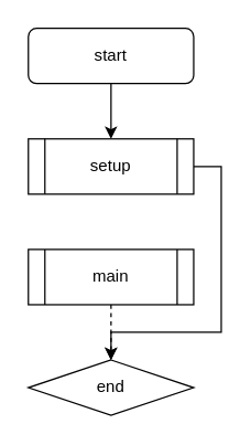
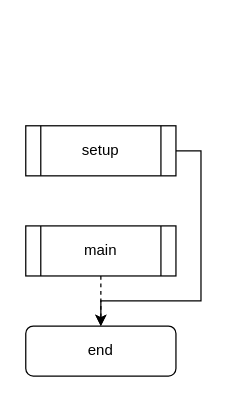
  <mxCell id="0" />
  <mxCell id="1" parent="0" />
- <mxCell id="2" value="" style="edgeStyle=orthogonalEdgeStyle;rounded=0;orthogonalLoop=1;jettySize=auto;html=1;" edge="1" parent="1" source="3" target="5"><mxGeometry relative="1" as="geometry" /></mxCell>
- <mxCell id="3" value="start" style="rounded=1;whiteSpace=wrap;html=1;" vertex="1" parent="1"><mxGeometry width="120" height="40" as="geometry" x="20" y="20" /></mxCell>
  <mxCell id="4" style="edgeStyle=orthogonalEdgeStyle;rounded=0;orthogonalLoop=1;jettySize=auto;html=1;exitX=1;exitY=0.5;exitDx=0;exitDy=0;entryX=0.5;entryY=0;entryDx=0;entryDy=0;" edge="1" parent="1" source="5" target="8"><mxGeometry relative="1" as="geometry"><Array as="points"><mxPoint x="160" y="120" /><mxPoint x="160" y="240" /><mxPoint x="80" y="240" /></Array></mxGeometry></mxCell>
  <mxCell id="5" value="setup" style="shape=process;whiteSpace=wrap;html=1;backgroundOutline=1;" vertex="1" parent="1"><mxGeometry y="100" width="120" height="40" as="geometry" x="20" /></mxCell>
  <mxCell id="6" value="" style="edgeStyle=orthogonalEdgeStyle;rounded=0;orthogonalLoop=1;jettySize=auto;html=1;dashed=1;" edge="1" parent="1" source="7" target="8"><mxGeometry relative="1" as="geometry" /></mxCell>
  <mxCell id="7" value="main" style="shape=process;whiteSpace=wrap;html=1;backgroundOutline=1;" vertex="1" parent="1"><mxGeometry y="180" width="120" height="40" as="geometry" x="20" /></mxCell>
- <mxCell id="8" value="end" style="rhombus;whiteSpace=wrap;html=1;" vertex="1" parent="1"><mxGeometry y="260" width="120" height="40" as="geometry" x="20" /></mxCell>
+ <mxCell id="8" value="end" style="rounded=1;whiteSpace=wrap;html=1;" vertex="1" parent="1"><mxGeometry y="260" width="120" height="40" as="geometry" x="20" /></mxCell>
